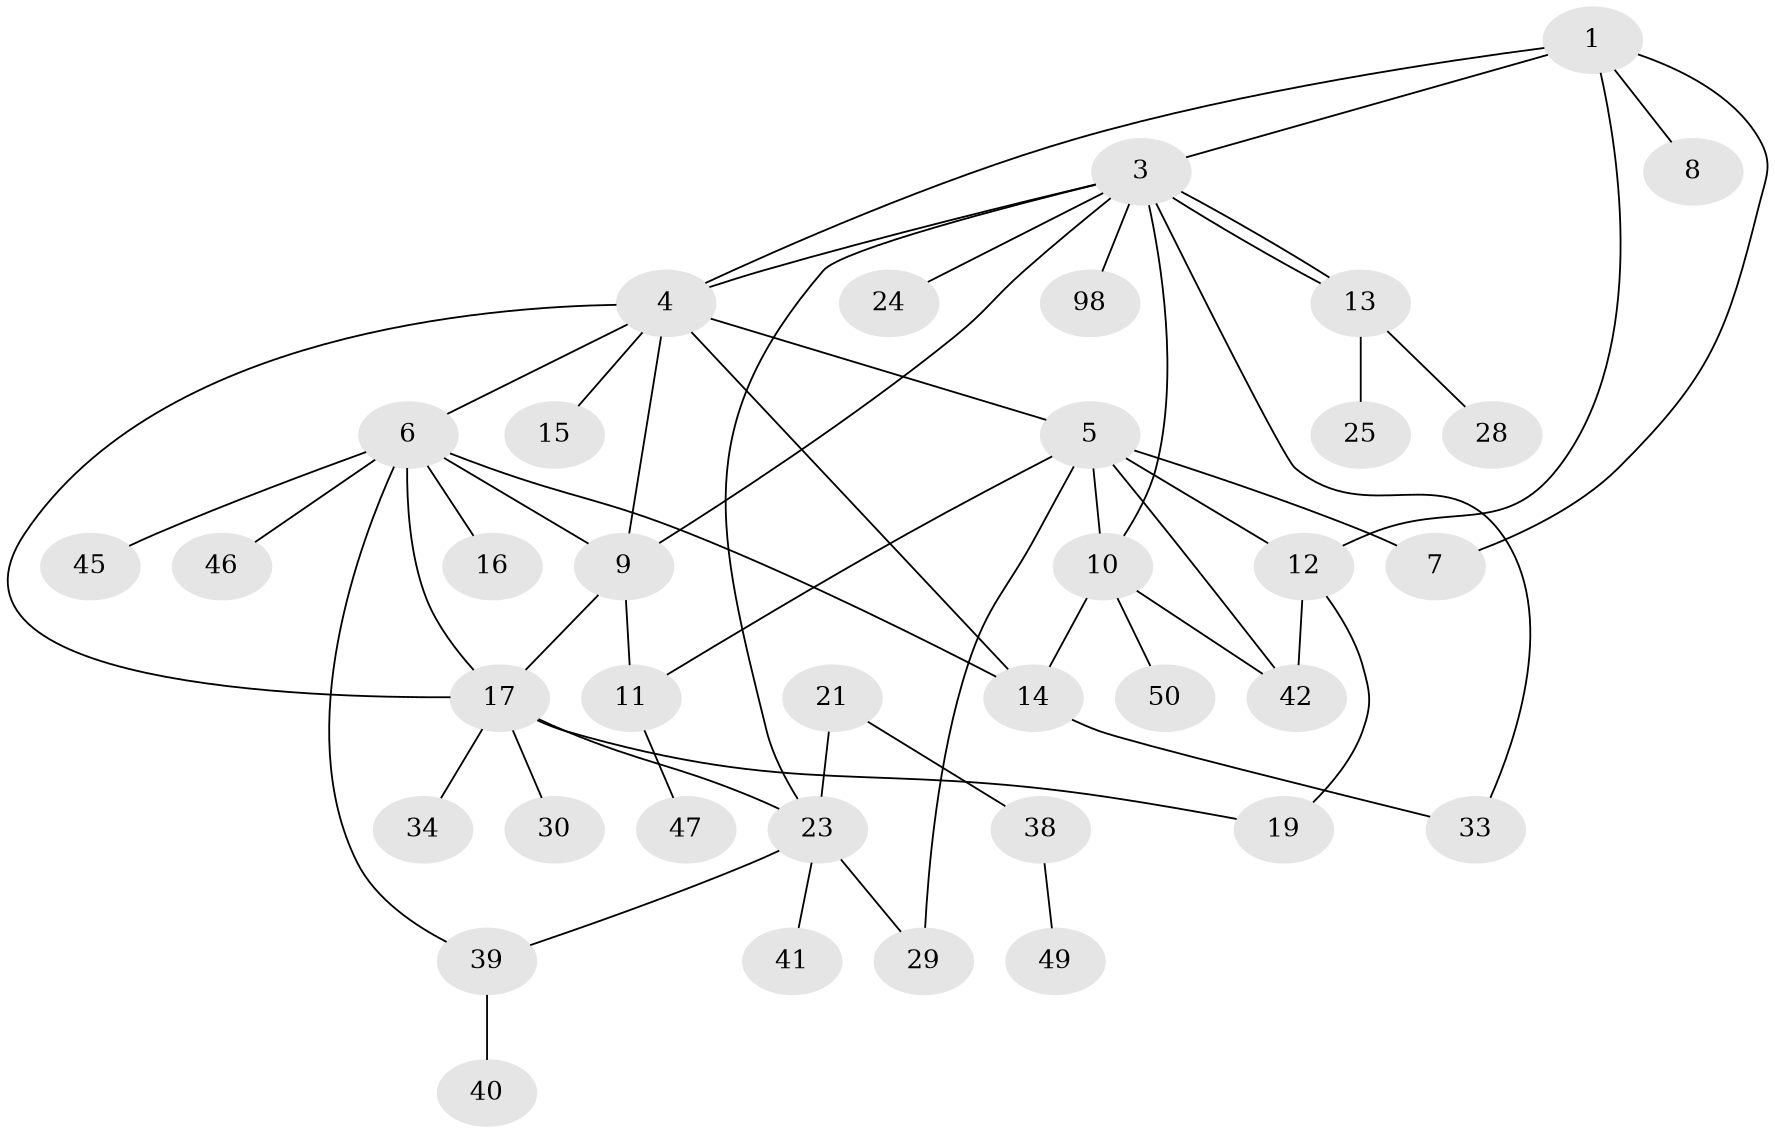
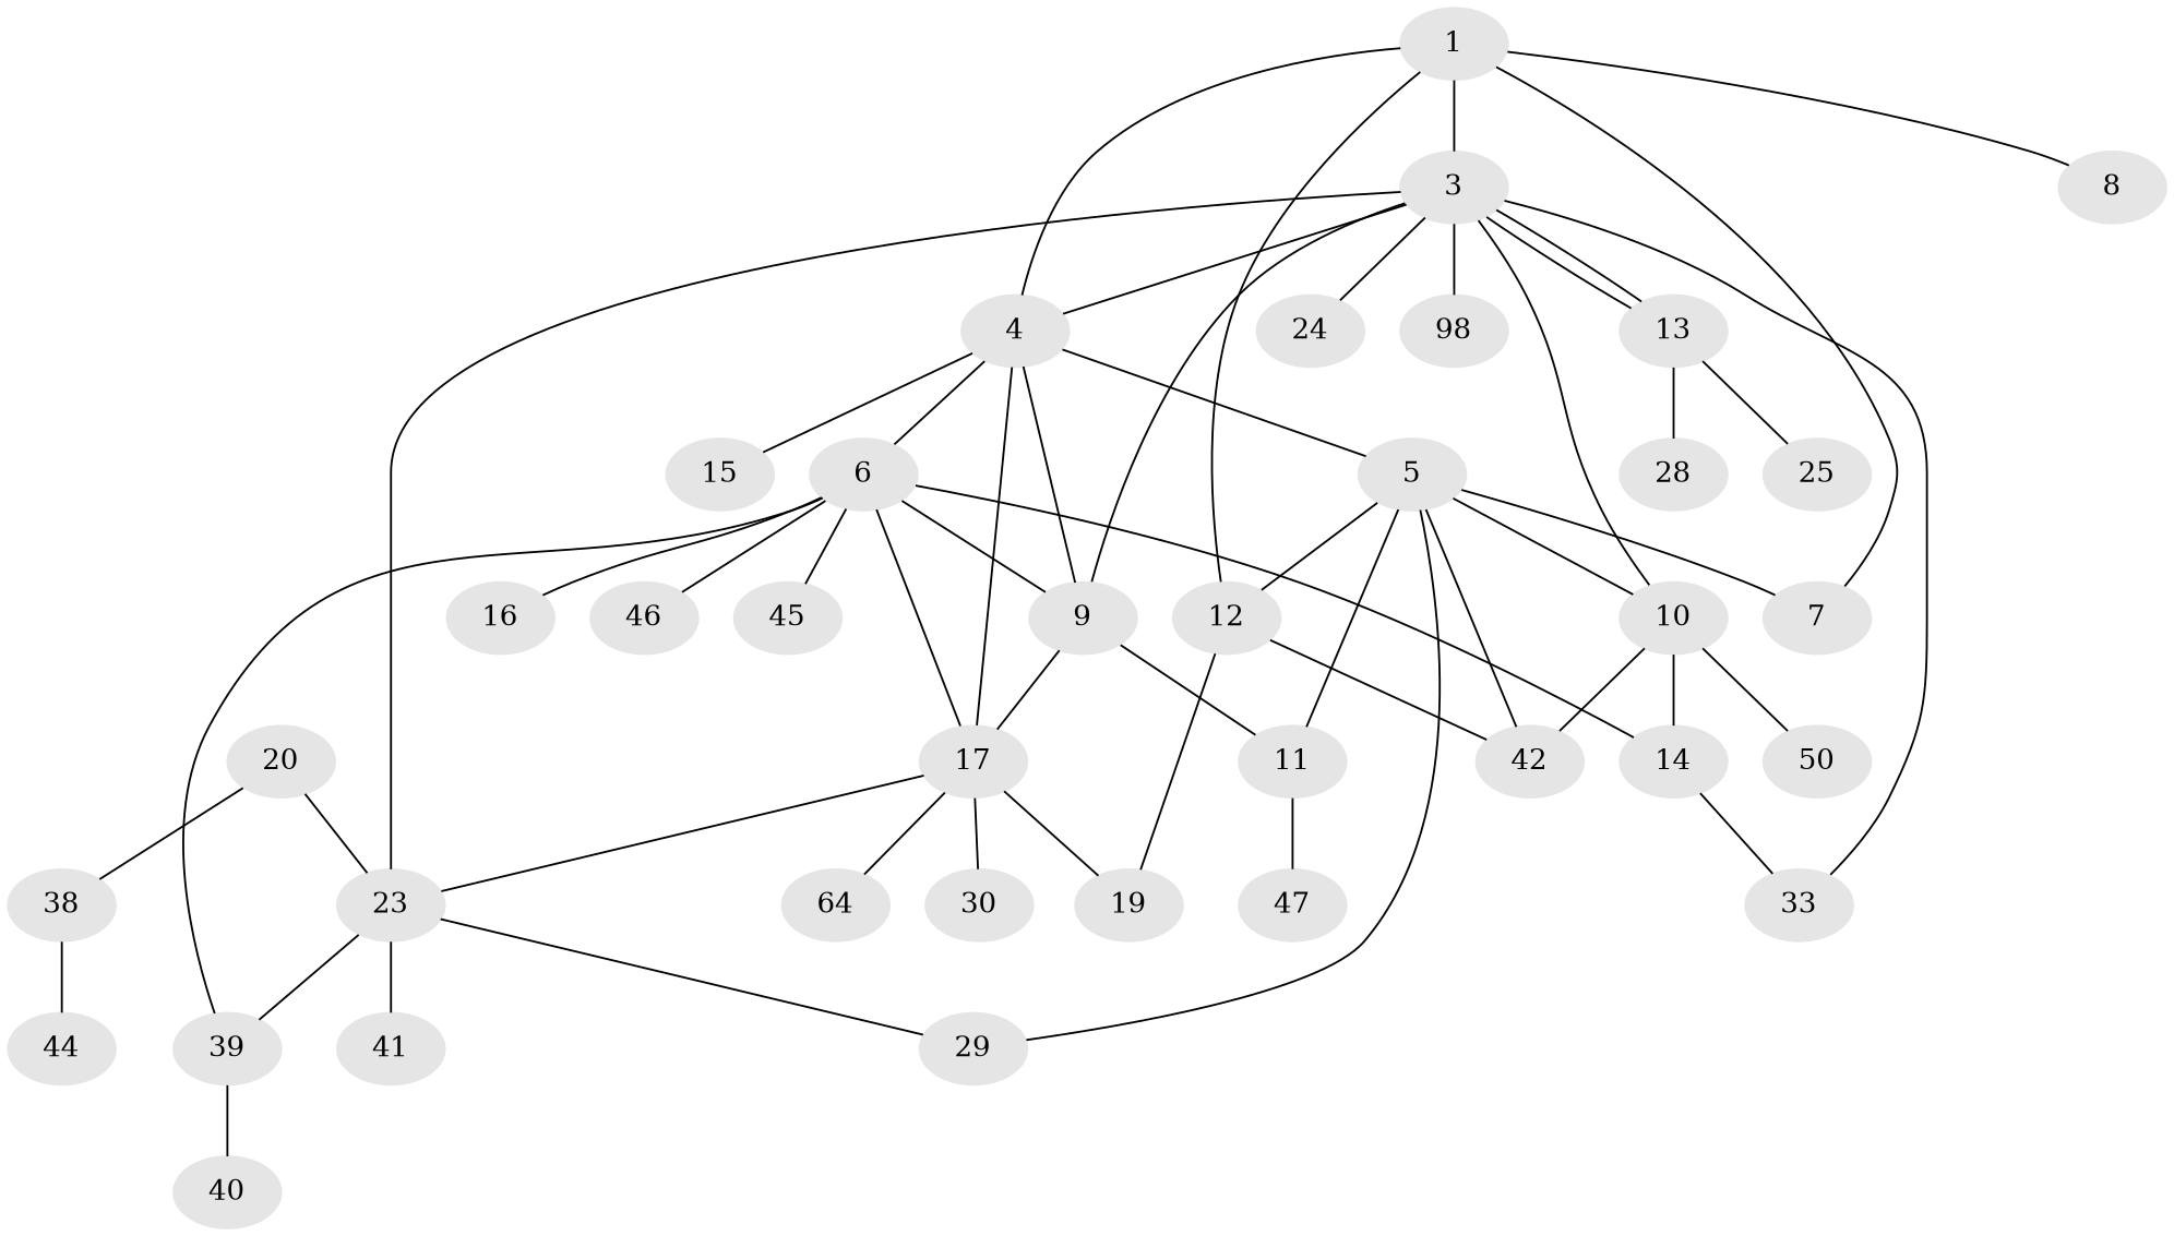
  graph {
    node [color=gray90 style=filled]
    1 [super="+2"]
    3 [super="+35"]
    4 [super="+21"]
    7
    8
    12 [super="+27"]
    9 [super="+26"]
    10 [super="+22"]
    13
    23 [super="+32"]
    24
    33
    n13 [label=98]
    5 [super="+43"]
    6 [super="+37"]
    14
    15
    17 [super="+18"]
    42 [super="+44"]
    19
    11 [super="+36"]
    50
    25 [super="+31"]
    28
    29
    39
    41
    16
    45
    46
    30
-   34
+   34 [label=64]
    47
    40
-   20 [super="+51" label=21]
+   20 [super="+51"]
    38
-   49
+   49 [label=44]
    1 -- 3
    1 -- 4
    1 -- 7
    1 -- 8
    1 -- 12
    3 -- 4
    3 -- 9
    3 -- 10
    3 -- 13
    3 -- 13
    3 -- 23
    3 -- 24
    3 -- 33
    3 -- n13
    4 -- 9
    4 -- 5
    4 -- 6
-   4 -- 14
    4 -- 15
    4 -- 17
    12 -- 42
    12 -- 19
    9 -- 17
    9 -- 11
    10 -- 14
    10 -- 42
    10 -- 50
    13 -- 25
    13 -- 28
    23 -- 29
    23 -- 39
    23 -- 41
    5 -- 7
    5 -- 12
    5 -- 10
    5 -- 42
    5 -- 11
    5 -- 29
    6 -- 9
    6 -- 14
    6 -- 17
    6 -- 39
    6 -- 16
    6 -- 45
    6 -- 46
    14 -- 33
    17 -- 23
    17 -- 19
    17 -- 30
    17 -- 34
    11 -- 47
    39 -- 40
    20 -- 23
    20 -- 38
    38 -- 49
  }
